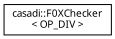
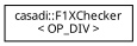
  digraph {
    rankdir=LR
-   n1 [color=black fillcolor=white fontname="FreeSans.ttf" fontsize=10 height=0.2 label="casadi::F0XChecker\l\< OP_DIV \>" shape=record style=filled width=0.4]
+   n1 [color=black fillcolor=white fontname="FreeSans.ttf" fontsize=10 height=0.2 label="casadi::F1XChecker\l\< OP_DIV \>" shape=record style=filled width=0.4]
  }
